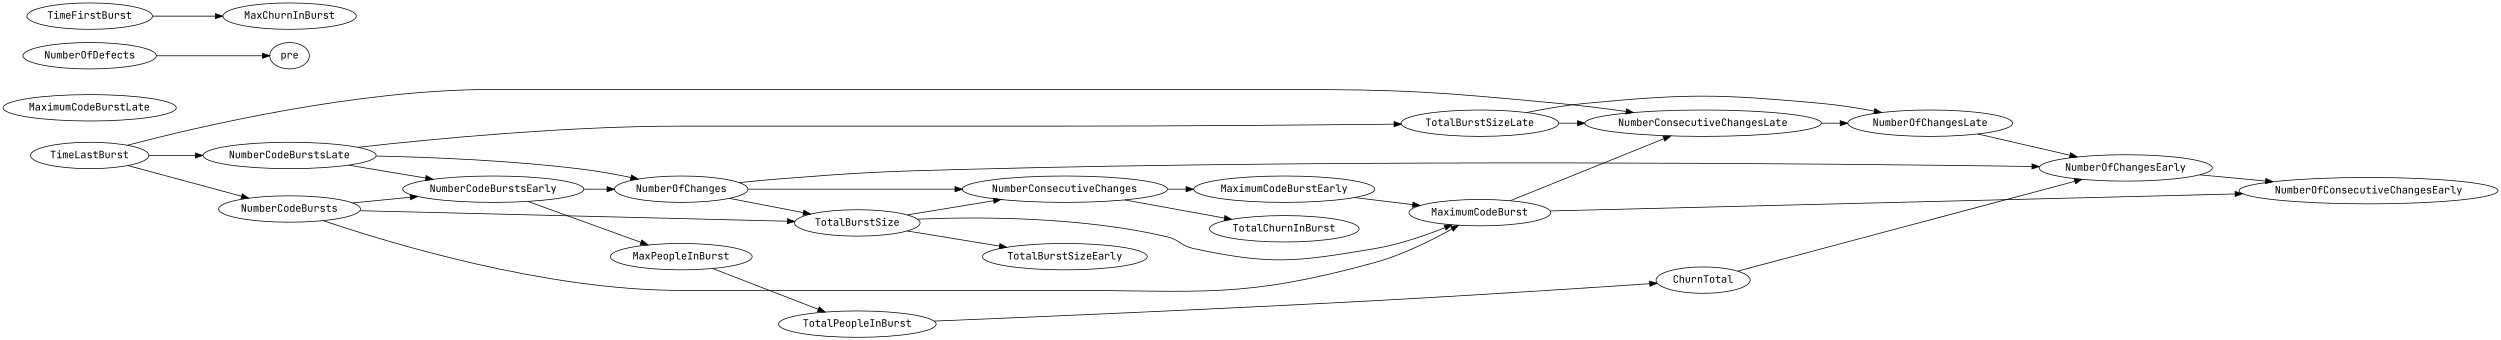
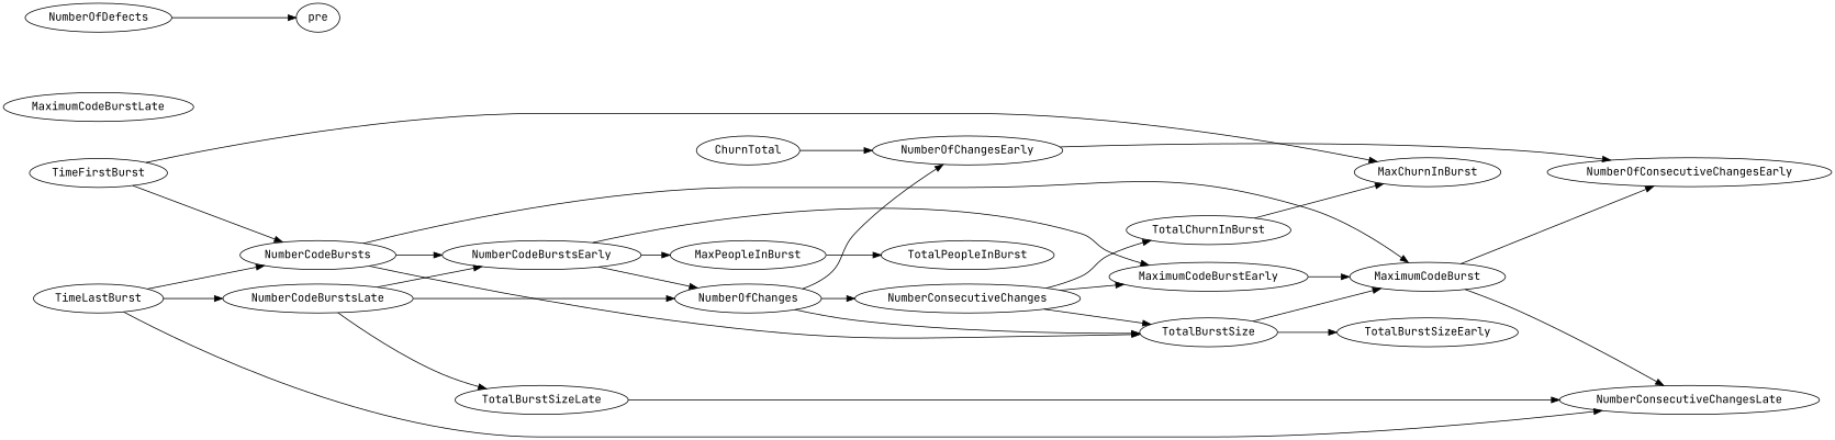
  digraph {
    fontname="JetBrains Mono"
    rankdir=LR
    node [fontname="JetBrains Mono"]
    edge [fontname="JetBrains Mono"]
    TotalPeopleInBurst
    ChurnTotal
    NumberOfChangesEarly
    MaximumCodeBurstLate
    NumberOfChanges
    TotalBurstSize
    NumberConsecutiveChanges
    NumberOfConsecutiveChangesEarly
    TotalBurstSizeEarly
    MaximumCodeBurst
    MaximumCodeBurstEarly
    TotalChurnInBurst
    MaxPeopleInBurst
    TotalBurstSizeLate
-   NumberOfChangesLate
    NumberConsecutiveChangesLate
    NumberCodeBurstsLate
    NumberCodeBurstsEarly
    NumberOfDefects
    pre
    TimeFirstBurst
    MaxChurnInBurst
    NumberCodeBursts
    TimeLastBurst
-   TotalPeopleInBurst -> ChurnTotal
    ChurnTotal -> NumberOfChangesEarly
    NumberOfChangesEarly -> NumberOfConsecutiveChangesEarly
    NumberOfChanges -> NumberOfChangesEarly
    NumberOfChanges -> TotalBurstSize
    NumberOfChanges -> NumberConsecutiveChanges
-   TotalBurstSize -> NumberConsecutiveChanges
+   NumberConsecutiveChanges -> TotalBurstSize
    TotalBurstSize -> TotalBurstSizeEarly
    TotalBurstSize -> MaximumCodeBurst
    NumberConsecutiveChanges -> MaximumCodeBurstEarly
    NumberConsecutiveChanges -> TotalChurnInBurst
    MaximumCodeBurst -> NumberOfConsecutiveChangesEarly
    MaximumCodeBurst -> NumberConsecutiveChangesLate
    MaximumCodeBurstEarly -> MaximumCodeBurst
+   TotalChurnInBurst -> MaxChurnInBurst
    MaxPeopleInBurst -> TotalPeopleInBurst
-   TotalBurstSizeLate -> NumberOfChangesLate
    TotalBurstSizeLate -> NumberConsecutiveChangesLate
-   NumberOfChangesLate -> NumberOfChangesEarly
-   NumberConsecutiveChangesLate -> NumberOfChangesLate
    NumberCodeBurstsLate -> NumberOfChanges
    NumberCodeBurstsLate -> TotalBurstSizeLate
    NumberCodeBurstsLate -> NumberCodeBurstsEarly
    NumberCodeBurstsEarly -> NumberOfChanges
+   NumberCodeBurstsEarly -> MaximumCodeBurstEarly
    NumberCodeBurstsEarly -> MaxPeopleInBurst
    NumberOfDefects -> pre
    TimeFirstBurst -> MaxChurnInBurst
+   TimeFirstBurst -> NumberCodeBursts
    NumberCodeBursts -> TotalBurstSize
    NumberCodeBursts -> MaximumCodeBurst
    NumberCodeBursts -> NumberCodeBurstsEarly
    TimeLastBurst -> NumberConsecutiveChangesLate
    TimeLastBurst -> NumberCodeBurstsLate
    TimeLastBurst -> NumberCodeBursts
  }
